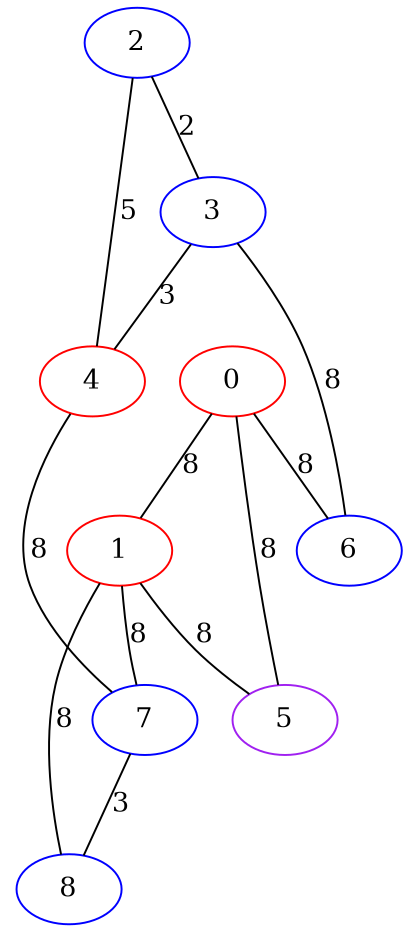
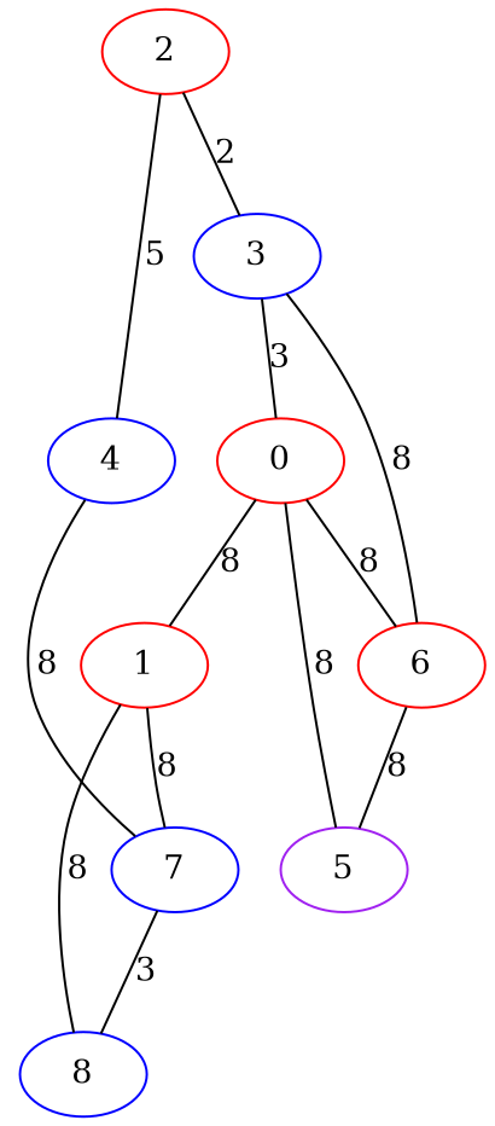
  graph {
    node [color=red weight=1]
    0
    1
    5 [color=purple weight=4]
-   6 [color=blue weight=3]
+   6 [weight=3]
    7 [color=blue weight=3]
    8 [color=blue weight=3]
    3 [color=blue]
-   2 [color=blue]
-   4
+   2
+   4 [color=blue]
    0 -- 1 [label=8]
    0 -- 5 [label=8]
    0 -- 6 [label=8]
-   1 -- 5 [label=8]
+   6 -- 5 [label=8]
    1 -- 7 [label=8]
    1 -- 8 [label=8]
    7 -- 8 [label=3]
    3 -- 6 [label=8]
-   3 -- 4 [label=3]
+   3 -- 0 [label=3]
    2 -- 3 [label=2]
    2 -- 4 [label=5]
    4 -- 7 [label=8]
  }
